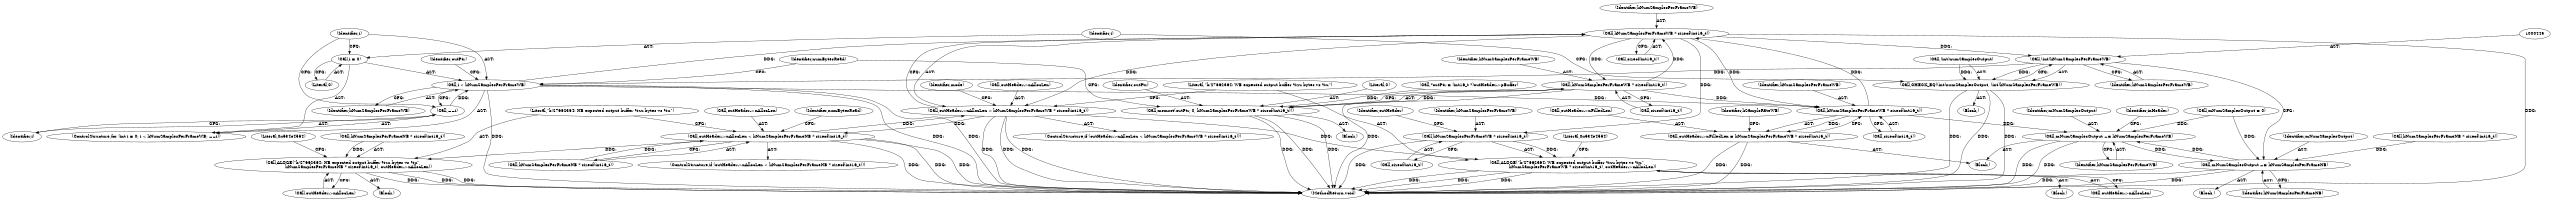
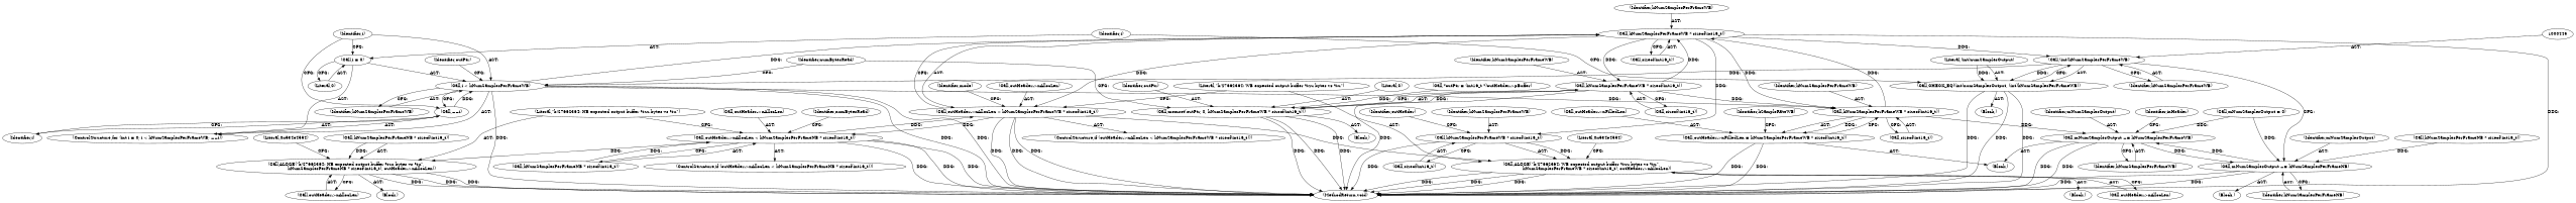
  digraph {
    n1 [label="(Call,kNumSamplesPerFrameWB * sizeof(int16_t))"]
    n2 [label="(Call,kNumSamplesPerFrameWB * sizeof(int16_t))"]
    n3 [label="(Call,(int)kNumSamplesPerFrameWB)"]
    n4 [label="(Call,kNumSamplesPerFrameWB * sizeof(int16_t))"]
    n5 [label="(Call,outHeader->nAllocLen < kNumSamplesPerFrameWB * sizeof(int16_t))"]
    n6 [label="(Call,kNumSamplesPerFrameWB * sizeof(int16_t))"]
    n7 [label="(MethodReturn,void)"]
    n8 [label="(Call,sizeof(int16_t))"]
    n9 [label="(Call,memset(outPtr, 0, kNumSamplesPerFrameWB * sizeof(int16_t)))"]
    n10 [label="(Call,sizeof(int16_t))"]
    n11 [label="(Call,i < kNumSamplesPerFrameWB)"]
    n12 [label="(Call,CHECK_EQ((int)numSamplesOutput, (int)kNumSamplesPerFrameWB))"]
    n13 [label="(Identifier,kNumSamplesPerFrameWB)"]
    n14 [label="(Call,mNumSamplesOutput += kNumSamplesPerFrameNB)"]
    n15 [label="(Call,outHeader->nFilledLen = kNumSamplesPerFrameWB * sizeof(int16_t))"]
    n16 [label="(Call,mNumSamplesOutput += kNumSamplesPerFrameWB)"]
    n17 [label="(Call,sizeof(int16_t))"]
    n18 [label="(Call,outHeader->nAllocLen < kNumSamplesPerFrameNB * sizeof(int16_t))"]
    n19 [label="(Call,ALOGE(\"b/27662364: WB expected output buffer %zu bytes vs %u\",\n                       kNumSamplesPerFrameWB * sizeof(int16_t), outHeader->nAllocLen))"]
    n20 [label="(ControlStructure,if (outHeader->nAllocLen < kNumSamplesPerFrameWB * sizeof(int16_t)))"]
    n21 [label="(Call,sizeof(int16_t))"]
    n22 [label="(Block,)"]
    n23 [label="(Call,++i)"]
    n24 [label="(Identifier,kNumSamplesPerFrameWB)"]
    n25 [label="(ControlStructure,for (int i = 0; i < kNumSamplesPerFrameWB; ++i))"]
    n26 [label="(Identifier,i)"]
    n27 [label="(Call,i = 0)"]
    n28 [label="(Literal,0)"]
    n29 [label="(Block,)"]
    n30 [label="(Block,)"]
    n31 [label="(Identifier,kNumSamplesPerFrameWB)"]
    n32 [label="(Call,ALOGE(\"b/27662364: NB expected output buffer %zu bytes vs %u\",\n                       kNumSamplesPerFrameNB * sizeof(int16_t), outHeader->nAllocLen))"]
    n33 [label="(Call,kNumSamplesPerFrameNB * sizeof(int16_t))"]
    n34 [label="(ControlStructure,if (outHeader->nAllocLen < kNumSamplesPerFrameNB * sizeof(int16_t)))"]
    n35 [label="(Block,)"]
    n36 [label="(Call,outHeader->nAllocLen)"]
    n37 [label="(Call,outHeader->nAllocLen)"]
    n38 [label="(Block,)"]
    n39 [label="(Identifier,kNumSamplesPerFrameNB)"]
    n40 [label="(Block,)"]
    n41 [label="(Identifier,numBytesRead)"]
    n42 [label="(Identifier,outPtr)"]
    n43 [label="(Literal,0x534e4554)"]
    n44 [label="(Call,outHeader->nFilledLen)"]
    n45 [label="(Literal,0)"]
    n46 [label="(Identifier,kNumSamplesPerFrameWB)"]
    n47 [label="(Identifier,i)"]
    n48 [label="(Identifier,outHeader)"]
    n49 [label="(Identifier,kNumSamplesPerFrameWB)"]
    n50 [label="(Call,outHeader->nAllocLen)"]
    n51 [label="(Call,kNumSamplesPerFrameNB * sizeof(int16_t))"]
    n52 [label="(Identifier,mNumSamplesOutput)"]
    n53 [label="(Identifier,outPtr)"]
    n54 [label="(Identifier,i)"]
    n55 [label="(Call,outHeader->nAllocLen)"]
    n56 [label="(Identifier,inHeader)"]
    n57 [label="(Literal,\"b/27662364: NB expected output buffer %zu bytes vs %u\")"]
    n58 [label="(Literal,\"b/27662364: WB expected output buffer %zu bytes vs %u\")"]
    n59 [label="(Identifier,mode)"]
    n60 [label="(Identifier,kNumSamplesPerFrameWB)"]
    n61 [label="(Call,*outPtr = (int16_t *)outHeader->pBuffer)"]
    n62 [label="(Identifier,mNumSamplesOutput)"]
    n63 [label="(Call,mNumSamplesOutput = 0)"]
    n64 [label="(Call,kNumSamplesPerFrameNB * sizeof(int16_t))"]
    n65 [label="(Identifier,kSampleRateWB)"]
    n66 [label="(Literal,0x534e4554)"]
    n67 [label="(Identifier,kNumSamplesPerFrameWB)"]
-   n68 [label="(Call,(int)numSamplesOutput)"]
+   n68 [label="(Literal,(int)numSamplesOutput)"]
    n69 [label="(Identifier,numBytesRead)"]
    1000445
    n1 -> n2 [label="DDG: "]
    n1 -> n3 [label="DDG: "]
    n1 -> n4 [label="DDG: "]
    n1 -> n5 [label="AST: "]
    n1 -> n5 [label="DDG: "]
    n1 -> n6 [label="DDG: "]
    n1 -> n7 [label="DDG: "]
    n1 -> n8 [label="CFG: "]
    n2 -> n1 [label="DDG: "]
    n2 -> n4 [label="DDG: "]
    n2 -> n7 [label="DDG: "]
    n2 -> n9 [label="AST: "]
    n2 -> n9 [label="DDG: "]
    n2 -> n10 [label="CFG: "]
    n3 -> n11 [label="DDG: "]
    n3 -> n12 [label="AST: "]
    n3 -> n12 [label="DDG: "]
    n3 -> n13 [label="CFG: "]
    n3 -> n14 [label="CFG: "]
    n4 -> n1 [label="DDG: "]
    n4 -> n15 [label="AST: "]
    n4 -> n15 [label="DDG: "]
    n4 -> n16 [label="DDG: "]
    n4 -> n17 [label="CFG: "]
    n5 -> n1 [label="CFG: "]
    n5 -> n7 [label="DDG: "]
    n5 -> n7 [label="DDG: "]
    n5 -> n7 [label="DDG: "]
    n5 -> n18 [label="DDG: "]
    n5 -> n19 [label="DDG: "]
    n5 -> n20 [label="AST: "]
    n6 -> n7 [label="DDG: "]
    n6 -> n19 [label="AST: "]
    n6 -> n19 [label="DDG: "]
    n6 -> n21 [label="CFG: "]
    n8 -> n1 [label="AST: "]
    n9 -> n2 [label="CFG: "]
    n9 -> n7 [label="DDG: "]
    n9 -> n7 [label="DDG: "]
    n9 -> n7 [label="DDG: "]
    n9 -> n22 [label="AST: "]
    n10 -> n2 [label="AST: "]
    n11 -> n1 [label="DDG: "]
    n11 -> n4 [label="DDG: "]
    n11 -> n7 [label="DDG: "]
    n11 -> n7 [label="DDG: "]
    n11 -> n7 [label="DDG: "]
    n11 -> n23 [label="CFG: "]
    n11 -> n24 [label="CFG: "]
    n11 -> n25 [label="AST: "]
    n12 -> n3 [label="CFG: "]
    n12 -> n7 [label="DDG: "]
    n12 -> n7 [label="DDG: "]
    n12 -> n7 [label="DDG: "]
    n12 -> n29 [label="AST: "]
    n13 -> n3 [label="AST: "]
    n14 -> n7 [label="DDG: "]
    n14 -> n7 [label="DDG: "]
    n14 -> n16 [label="DDG: "]
    n14 -> n39 [label="CFG: "]
    n14 -> n40 [label="AST: "]
    n15 -> n4 [label="CFG: "]
    n15 -> n7 [label="DDG: "]
    n15 -> n7 [label="DDG: "]
    n15 -> n30 [label="AST: "]
    n16 -> n7 [label="DDG: "]
    n16 -> n7 [label="DDG: "]
    n16 -> n14 [label="DDG: "]
    n16 -> n30 [label="AST: "]
    n16 -> n31 [label="CFG: "]
    n17 -> n4 [label="AST: "]
    n18 -> n5 [label="DDG: "]
    n18 -> n7 [label="DDG: "]
    n18 -> n7 [label="DDG: "]
    n18 -> n7 [label="DDG: "]
    n18 -> n32 [label="DDG: "]
    n18 -> n33 [label="CFG: "]
    n18 -> n34 [label="AST: "]
    n19 -> n7 [label="DDG: "]
    n19 -> n7 [label="DDG: "]
    n19 -> n7 [label="DDG: "]
    n19 -> n35 [label="AST: "]
    n19 -> n36 [label="CFG: "]
    n21 -> n6 [label="AST: "]
    n23 -> n11 [label="DDG: "]
    n23 -> n25 [label="AST: "]
    n23 -> n26 [label="CFG: "]
    n24 -> n11 [label="AST: "]
    n26 -> n23 [label="AST: "]
    n27 -> n11 [label="AST: "]
    n27 -> n25 [label="AST: "]
    n27 -> n28 [label="CFG: "]
    n28 -> n27 [label="AST: "]
    n31 -> n16 [label="AST: "]
    n32 -> n7 [label="DDG: "]
    n32 -> n7 [label="DDG: "]
    n32 -> n7 [label="DDG: "]
    n32 -> n37 [label="CFG: "]
    n32 -> n38 [label="AST: "]
    n33 -> n18 [label="AST: "]
    n33 -> n18 [label="DDG: "]
    n36 -> n19 [label="AST: "]
    n37 -> n32 [label="AST: "]
    n39 -> n14 [label="AST: "]
    n41 -> n9 [label="CFG: "]
    n41 -> n11 [label="CFG: "]
    n42 -> n9 [label="AST: "]
    n43 -> n32 [label="CFG: "]
    n44 -> n15 [label="AST: "]
    n45 -> n9 [label="AST: "]
    n46 -> n1 [label="AST: "]
    n47 -> n11 [label="AST: "]
    n47 -> n23 [label="CFG: "]
    n47 -> n27 [label="CFG: "]
    n48 -> n6 [label="CFG: "]
    n49 -> n2 [label="AST: "]
    n50 -> n18 [label="AST: "]
    n51 -> n32 [label="AST: "]
    n51 -> n32 [label="DDG: "]
    n52 -> n16 [label="AST: "]
    n53 -> n11 [label="CFG: "]
    n54 -> n12 [label="CFG: "]
    n54 -> n27 [label="AST: "]
    n55 -> n5 [label="AST: "]
    n56 -> n16 [label="CFG: "]
    n57 -> n18 [label="CFG: "]
    n57 -> n32 [label="AST: "]
    n58 -> n5 [label="CFG: "]
    n58 -> n19 [label="AST: "]
    n59 -> n5 [label="CFG: "]
    n60 -> n4 [label="AST: "]
    n61 -> n9 [label="DDG: "]
    n62 -> n14 [label="AST: "]
    n63 -> n14 [label="DDG: "]
    n63 -> n16 [label="DDG: "]
    n64 -> n14 [label="DDG: "]
    n65 -> n15 [label="CFG: "]
    n66 -> n19 [label="CFG: "]
    n67 -> n6 [label="AST: "]
    n68 -> n12 [label="AST: "]
    n68 -> n12 [label="DDG: "]
    n69 -> n18 [label="CFG: "]
    1000445 -> n3 [label="AST: "]
  }
